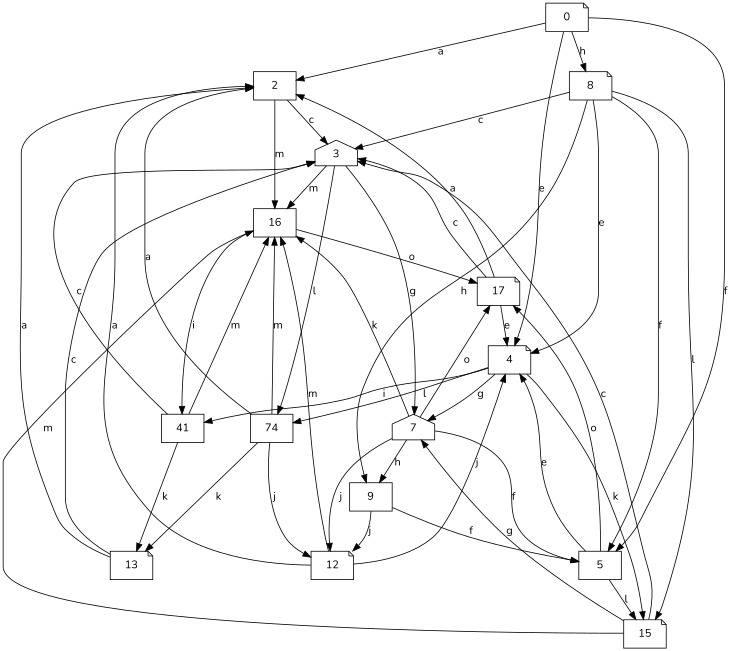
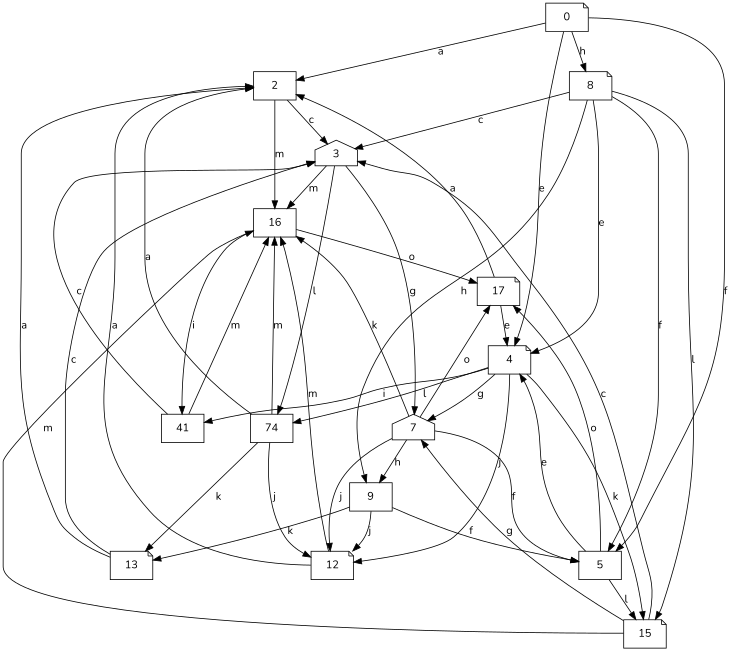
  strict digraph {
    fontname=Nunito
    node [fontname=Nunito shape=note]
    edge [fontname=Nunito]
    2 [shape=box]
    0
    4
    5 [shape=box]
    8
    3 [shape=house]
    16 [shape=box]
    7 [shape=house]
    n9 [label=74 shape=box]
    n10 [label=41 shape=box]
    12
    15
    17
    9 [shape=box]
    13
    2 -> 3 [label=c]
    2 -> 16 [label=m]
    0 -> 2 [label=a]
    0 -> 4 [label=e]
    0 -> 5 [label=f]
    0 -> 8 [label=h]
    4 -> 7 [label=g]
    4 -> n9 [label=l]
    4 -> n10 [label=i]
-   12 -> 4 [label=j]
+   4 -> 12 [label=j]
    4 -> 15 [label=k]
    5 -> 4 [label=e]
    5 -> 15 [label=l]
    5 -> 17 [label=o]
    8 -> 4 [label=e]
    8 -> 5 [label=f]
    8 -> 3 [label=c]
    8 -> 15 [label=l]
    8 -> 9 [label=h]
    3 -> 16 [label=m]
    3 -> 7 [label=g]
    3 -> n9 [label=l]
    16 -> n10 [label=i]
    16 -> 17 [label=o]
    7 -> 5 [label=f]
    7 -> 16 [label=k]
    7 -> 12 [label=j]
    7 -> 17 [label=o]
    7 -> 9 [label=h]
    n9 -> 2 [label=a]
    n9 -> 16 [label=m]
    n9 -> 12 [label=j]
    n9 -> 13 [label=k]
    n10 -> 3 [label=c]
    n10 -> 16 [label=m]
    12 -> 2 [label=a]
    12 -> 16 [label=m]
    15 -> 3 [label=c]
    15 -> 16 [label=m]
    15 -> 7 [label=g]
    17 -> 2 [label=a]
    17 -> 4 [label=e]
-   17 -> 3 [label=c]
    9 -> 5 [label=f]
    9 -> 12 [label=j]
-   n10 -> 13 [label=k]
+   9 -> 13 [label=k]
    13 -> 2 [label=a]
    13 -> 3 [label=c]
  }
